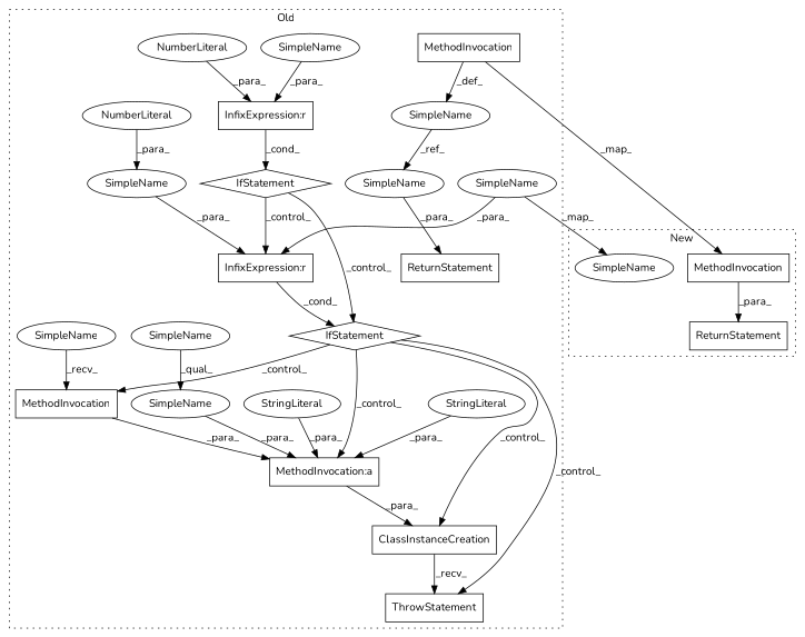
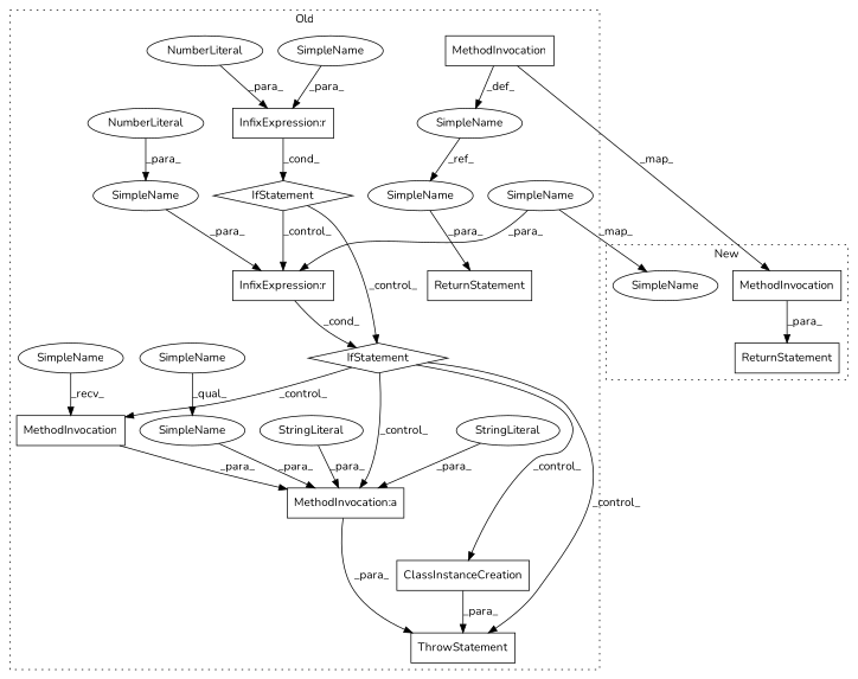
  digraph {
    fontname=Nunito
    node [a=42 fontname=Nunito l=11 s=153353 shape=ellipse]
    edge [fontname=Nunito]
    n1 [a=14 l="30,1" label=ClassInstanceCreation s="153213,153364" shape=box]
    n2 [a=25 l="4,2" label=IfStatement s="153125,153146" shape=diamond]
    n3 [a=25 l="4,18" label=IfStatement s="153162,153189" shape=diamond]
    n4 [a=32 l="7,1" label=MethodInvocation s="153457,153491" shape=box]
    n5 [a=32 l="9,1" label=MethodInvocation s="153278,153292" shape=box]
    n6 [a=34 l=1 label=NumberLiteral s=153172]
    n7 [a=34 l=1 label=NumberLiteral s=153145]
    n8 [a=41 l=7 label=ReturnStatement s=153502 shape=box]
    n9 [l=6 label=SimpleName s=153271]
    n10 [l=12 label=SimpleName s=153129]
    n11 [label=SimpleName]
    n12 [label=SimpleName s=153178]
    n13 [l=3 label=SimpleName s=153509]
    n14 [l=4 label=SimpleName]
    n15 [l=3 label=SimpleName s=153442]
    n16 [l="6,1" label=SimpleName s="153166,153173"]
    n17 [a=45 l=25 label=StringLiteral s=153243]
    n18 [a=53 l=6 label=ThrowStatement s=153207 shape=box]
    n19 [a=45 l=30 label=StringLiteral s=153320]
    n20 [a=27 l=3 label="MethodInvocation:a" s=153268 shape=box]
    n21 [a=27 l=4 label="InfixExpression:r" s=153174 shape=box]
    n22 [a=27 l=4 label="InfixExpression:r" s=153141 shape=box]
    n23 [a=32 l="7,1" label=MethodInvocation s="152190,152224" shape=box]
    n24 [a=41 l=7 label=ReturnStatement s=152174 shape=box]
    n25 [label=SimpleName s=152126]
    subgraph cluster_1 {
      label=Old
      style=dotted
      n1
      n2
      n3
      n4
      n5
      n6
      n7
      n8
      n9
      n10
      n11
      n12
      n13
      n14
      n15
      n16
      n17
      n18
      n19
      n20
      n21
      n22
    }
    subgraph cluster_2 {
      label=New
      style=dotted
      n23
      n24
      n25
    }
-   n1 -> n18 [label=_recv_]
+   n1 -> n18 [label=_para_]
    n2 -> n3 [label=_control_]
    n2 -> n21 [label=_control_]
    n3 -> n1 [label=_control_]
    n3 -> n5 [label=_control_]
    n3 -> n18 [label=_control_]
    n3 -> n20 [label=_control_]
    n4 -> n15 [label=_def_]
    n4 -> n23 [label=_map_]
    n5 -> n20 [label=_para_]
    n6 -> n16 [label=_para_]
    n7 -> n22 [label=_para_]
    n9 -> n5 [label=_recv_]
    n10 -> n22 [label=_para_]
    n11 -> n20 [label=_para_]
    n12 -> n21 [label=_para_]
    n12 -> n25 [label=_map_]
    n13 -> n8 [label=_para_]
    n14 -> n11 [label=_qual_]
    n15 -> n13 [label=_ref_]
    n16 -> n21 [label=_para_]
    n17 -> n20 [label=_para_]
    n19 -> n20 [label=_para_]
-   n20 -> n1 [label=_para_]
+   n20 -> n18 [label=_para_]
    n21 -> n3 [label=_cond_]
    n22 -> n2 [label=_cond_]
    n23 -> n24 [label=_para_]
  }
